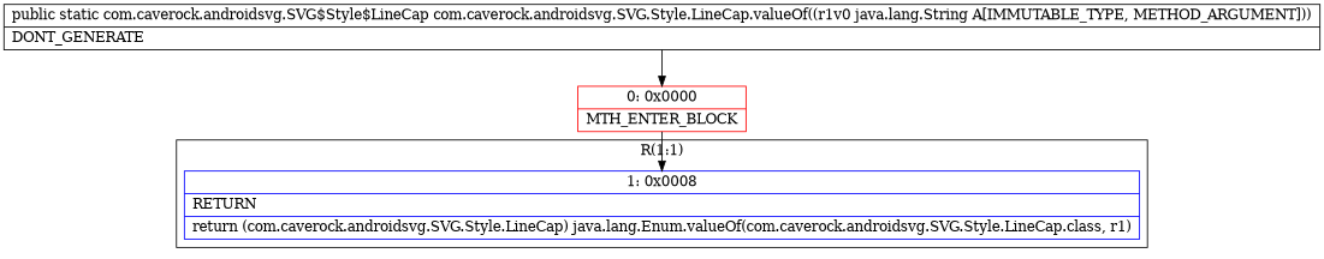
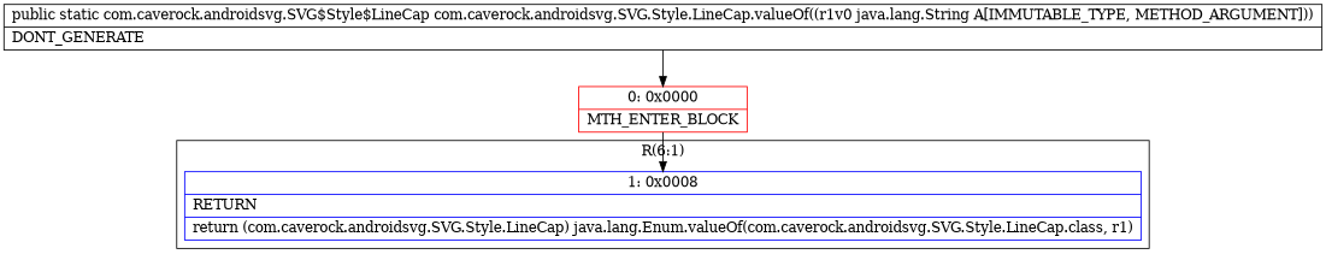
  digraph {
    node [shape=record]
    n1 [color=blue label="{1\:\ 0x0008|RETURN\l|return (com.caverock.androidsvg.SVG.Style.LineCap) java.lang.Enum.valueOf(com.caverock.androidsvg.SVG.Style.LineCap.class, r1)\l}"]
    n2 [color=red label="{0\:\ 0x0000|MTH_ENTER_BLOCK\l}"]
    n3 [label="{public static com.caverock.androidsvg.SVG$Style$LineCap com.caverock.androidsvg.SVG.Style.LineCap.valueOf((r1v0 java.lang.String A[IMMUTABLE_TYPE, METHOD_ARGUMENT]))  | DONT_GENERATE\l}"]
    subgraph cluster_1 {
-     label="R(1:1)"
+     label="R(6:1)"
      n1
    }
    n2 -> n1
    n3 -> n2
  }
